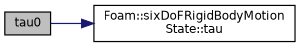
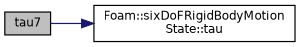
  digraph {
    rankdir=LR
    node [color=black fontname=Helvetica fontsize=10 shape=record]
-   n1 [fillcolor=grey75 fontcolor=black height=0.2 label=tau0 style=filled width=0.4]
+   n1 [fillcolor=grey75 fontcolor=black height=0.2 label=tau7 style=filled width=0.4]
    n2 [height=0.2 label="Foam::sixDoFRigidBodyMotion\lState::tau" width=0.4]
    n1 -> n2 [color=midnightblue fontname=Helvetica fontsize=10 labelfontname=Helvetica labelfontsize=10 style=solid]
  }
